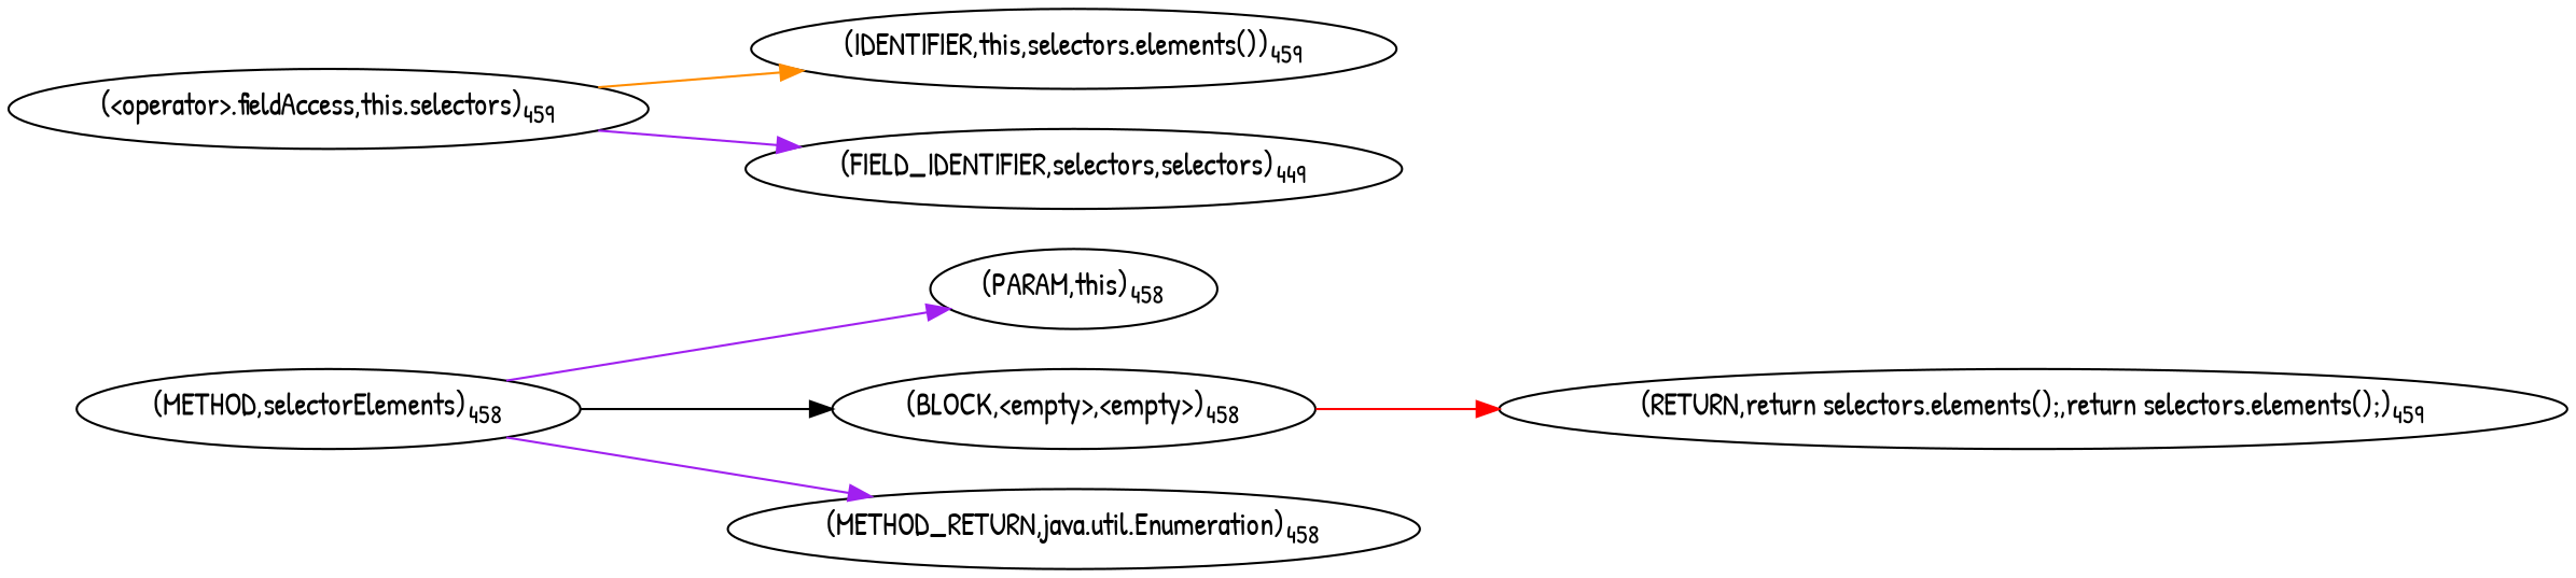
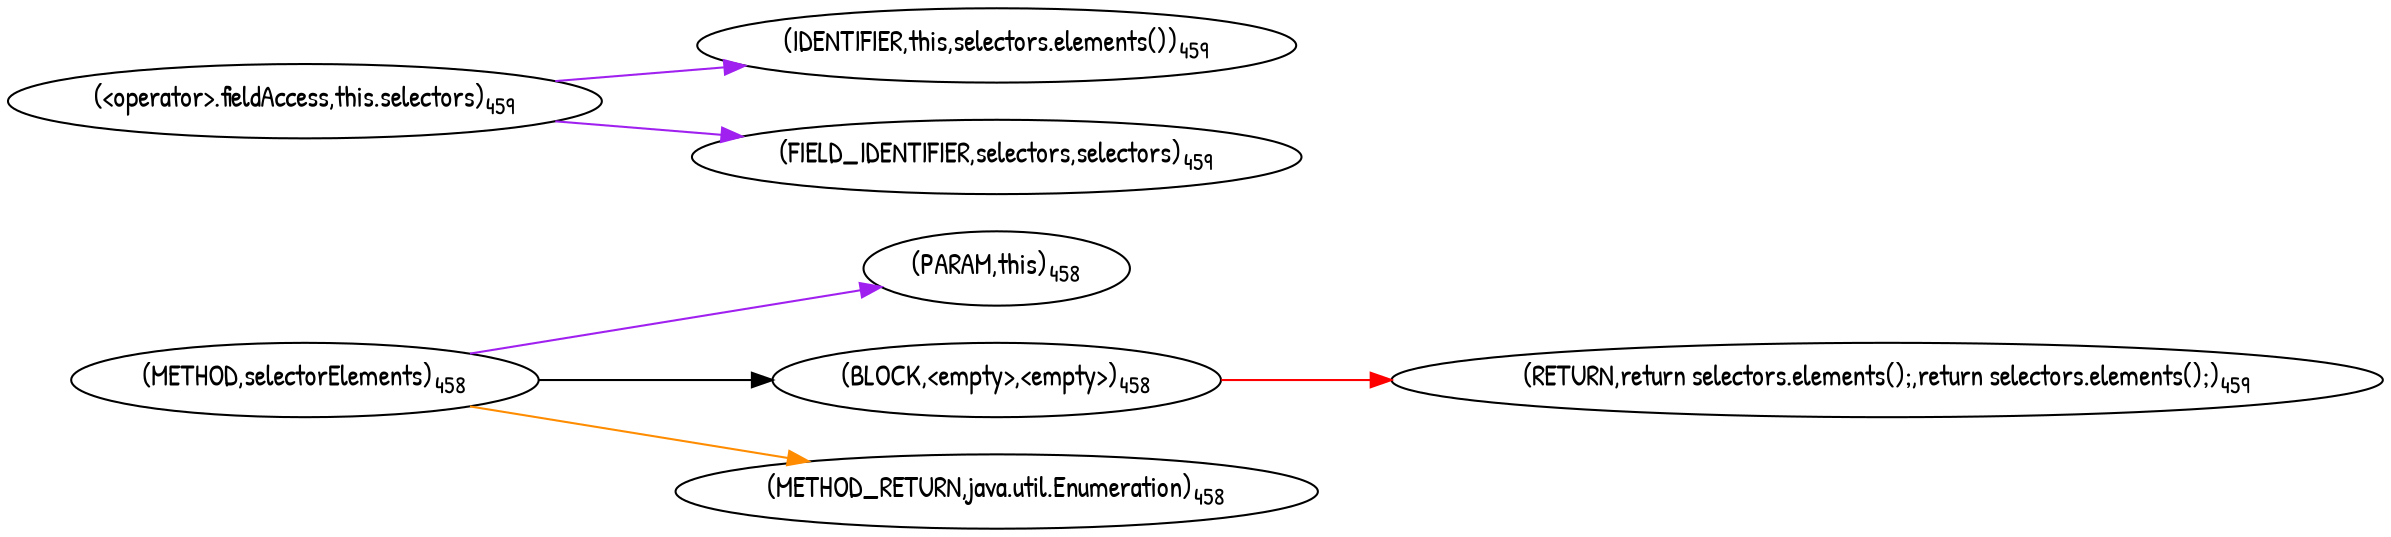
  digraph {
    fontname="Patrick Hand"
    rankdir=LR
    node [fontname="Patrick Hand"]
    edge [color=purple fontname="Patrick Hand"]
    n1 [label=<(METHOD,selectorElements)<SUB>458</SUB>>]
    n2 [label=<(PARAM,this)<SUB>458</SUB>>]
    n3 [label=<(BLOCK,&lt;empty&gt;,&lt;empty&gt;)<SUB>458</SUB>>]
    n4 [label=<(METHOD_RETURN,java.util.Enumeration)<SUB>458</SUB>>]
    n5 [label=<(RETURN,return selectors.elements();,return selectors.elements();)<SUB>459</SUB>>]
    n6 [label=<(&lt;operator&gt;.fieldAccess,this.selectors)<SUB>459</SUB>>]
    n7 [label=<(IDENTIFIER,this,selectors.elements())<SUB>459</SUB>>]
-   n8 [label=<(FIELD_IDENTIFIER,selectors,selectors)<SUB>449</SUB>>]
+   n8 [label=<(FIELD_IDENTIFIER,selectors,selectors)<SUB>459</SUB>>]
    n1 -> n2
    n1 -> n3 [color=black]
-   n1 -> n4
+   n1 -> n4 [color=darkorange]
    n3 -> n5 [color=red]
-   n6 -> n7 [color=darkorange]
+   n6 -> n7
    n6 -> n8
  }
